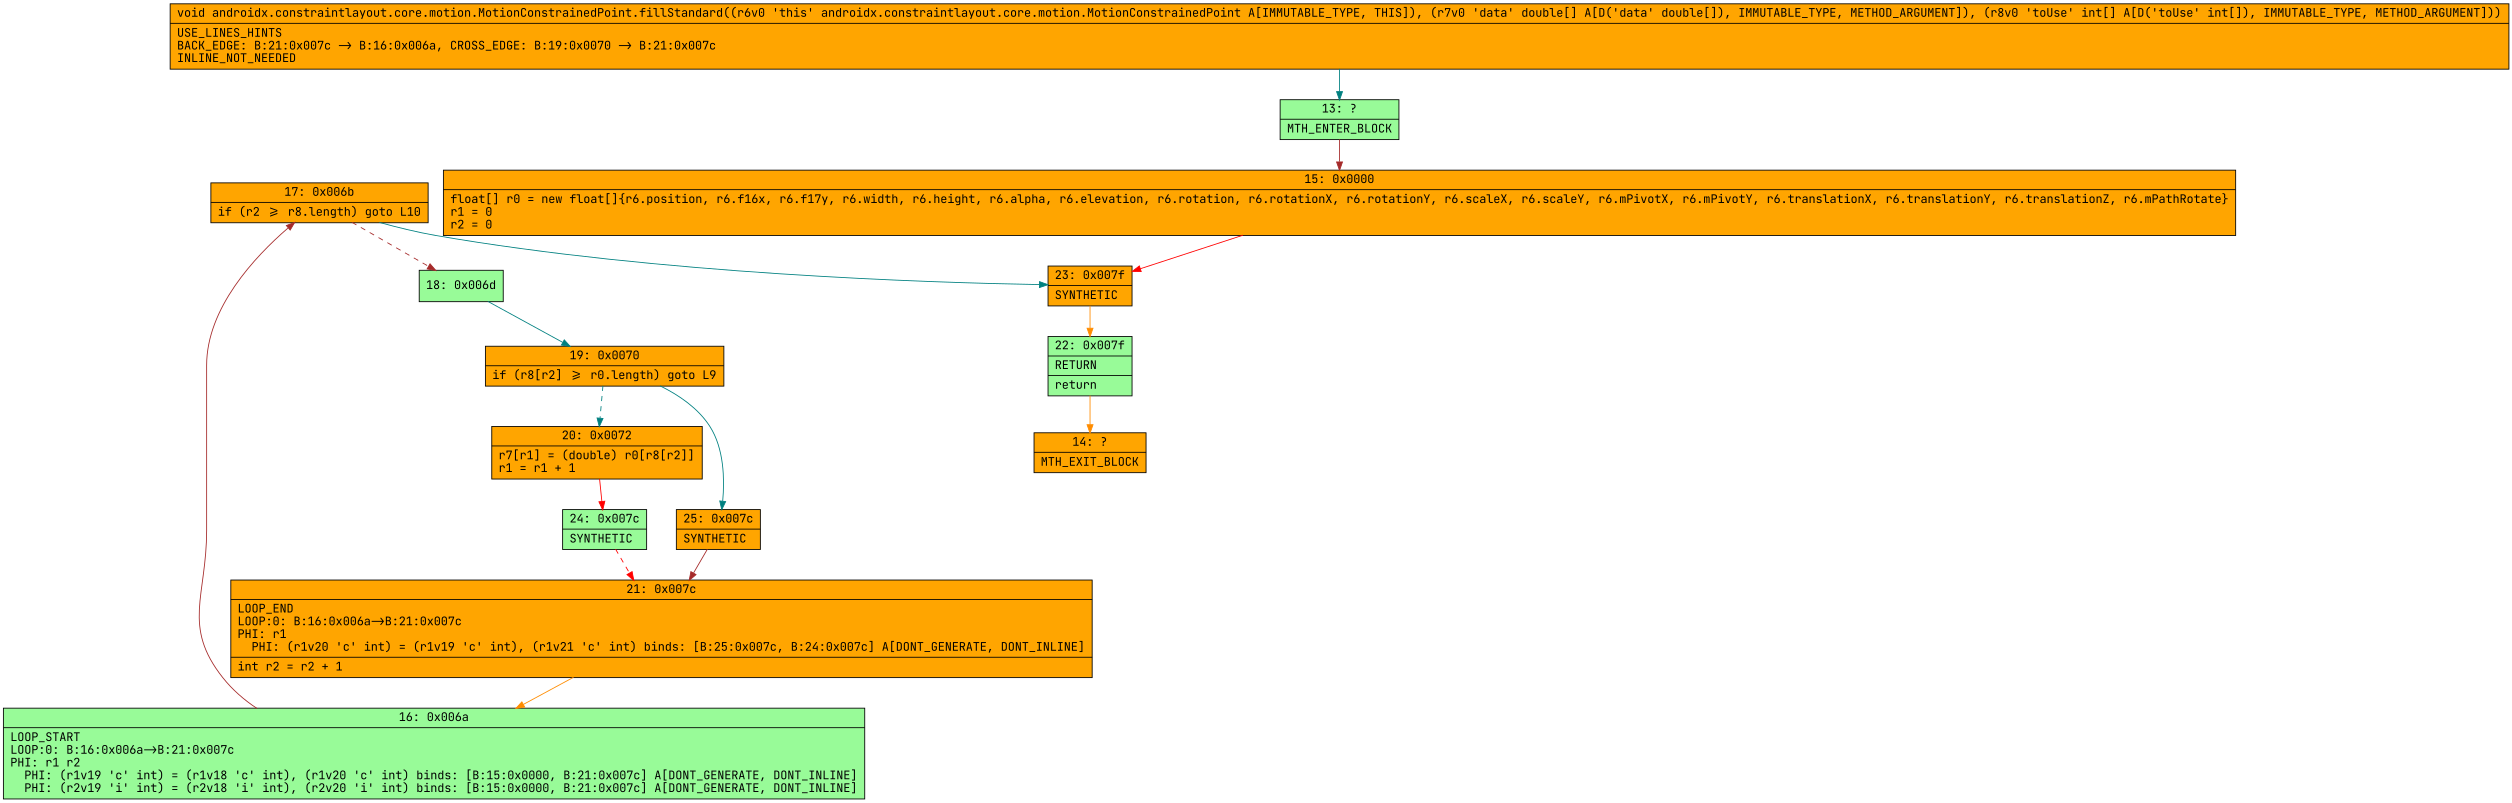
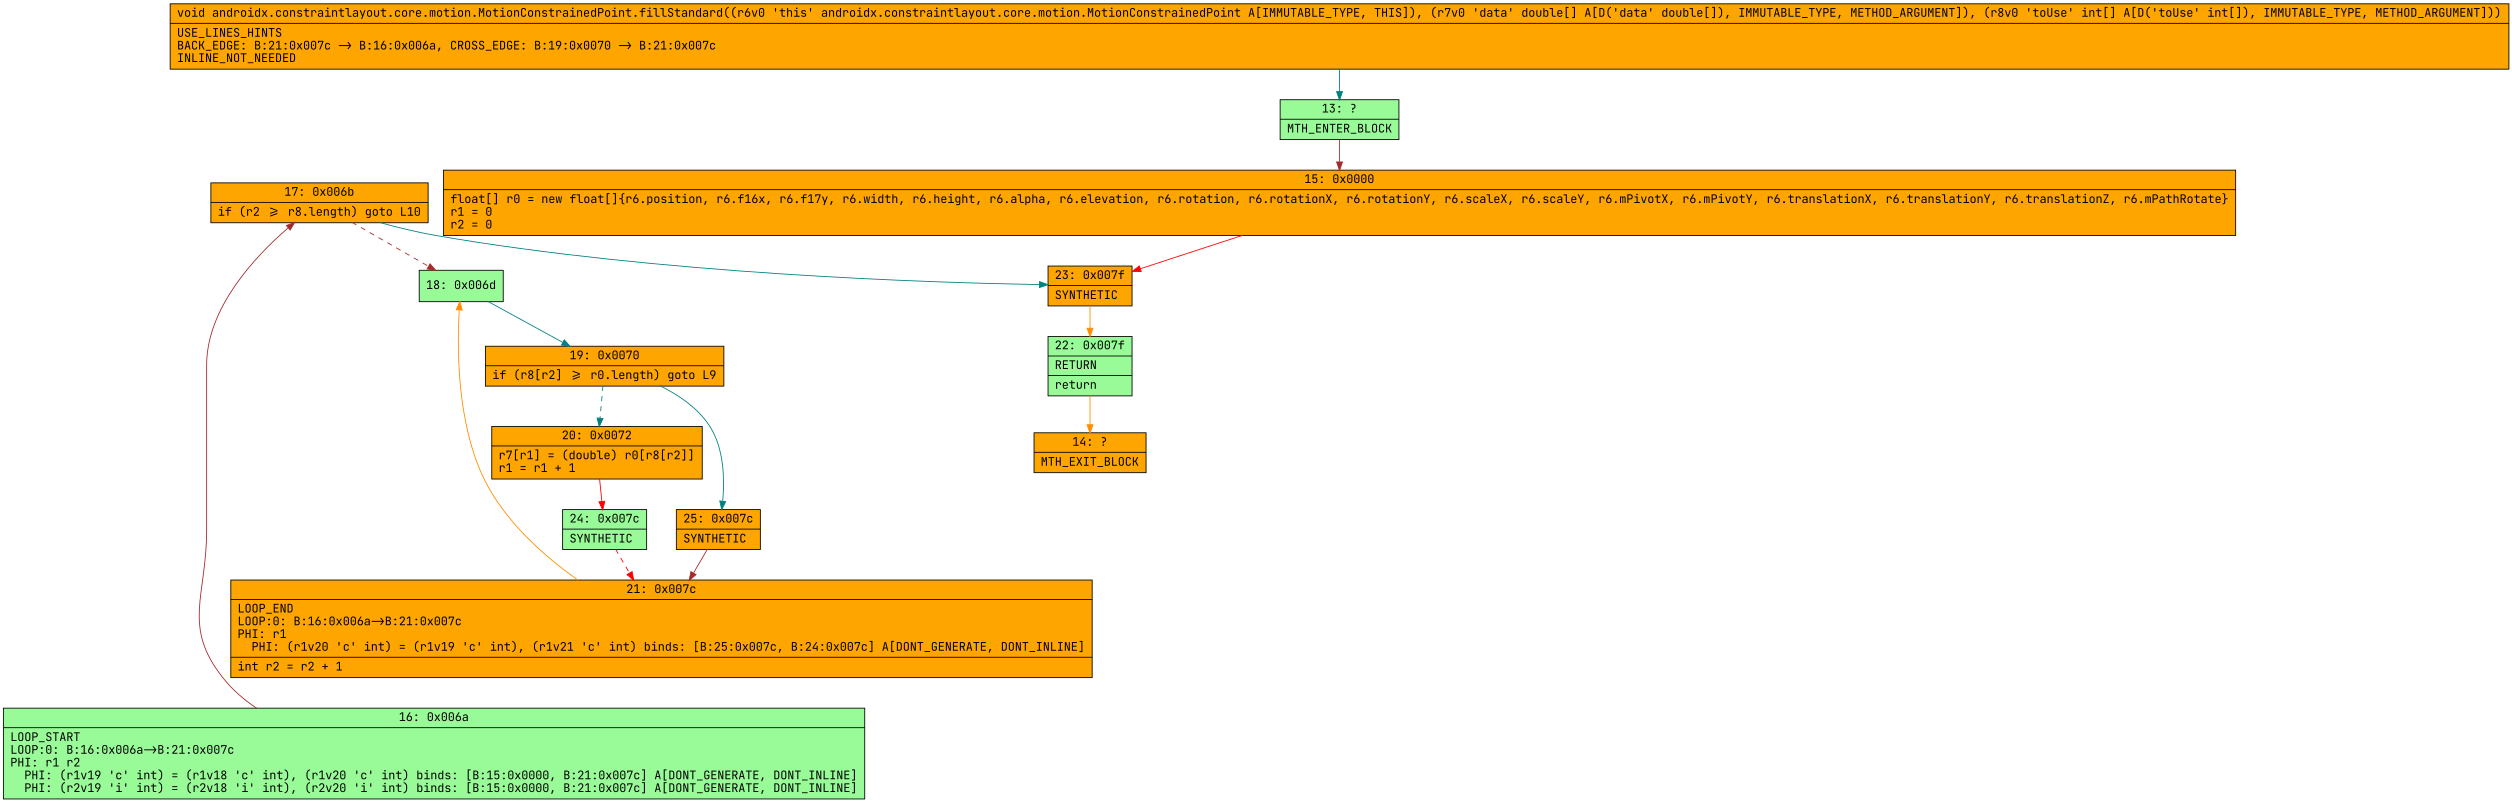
  digraph {
    fontname="JetBrains Mono"
    node [fillcolor=orange fontname="JetBrains Mono" shape=record style=filled]
    edge [color=teal fontname="JetBrains Mono"]
    n1 [fillcolor=palegreen label="{13\:\ ?|MTH_ENTER_BLOCK\l}"]
    n2 [label="{15\:\ 0x0000|float[] r0 = new float[]\{r6.position, r6.f16x, r6.f17y, r6.width, r6.height, r6.alpha, r6.elevation, r6.rotation, r6.rotationX, r6.rotationY, r6.scaleX, r6.scaleY, r6.mPivotX, r6.mPivotY, r6.translationX, r6.translationY, r6.translationZ, r6.mPathRotate\}\lr1 = 0\lr2 = 0\l}"]
    n3 [label="{23\:\ 0x007f|SYNTHETIC\l}"]
    n4 [fillcolor=palegreen label="{16\:\ 0x006a|LOOP_START\lLOOP:0: B:16:0x006a\-\>B:21:0x007c\lPHI: r1 r2 \l  PHI: (r1v19 'c' int) = (r1v18 'c' int), (r1v20 'c' int) binds: [B:15:0x0000, B:21:0x007c] A[DONT_GENERATE, DONT_INLINE]\l  PHI: (r2v19 'i' int) = (r2v18 'i' int), (r2v20 'i' int) binds: [B:15:0x0000, B:21:0x007c] A[DONT_GENERATE, DONT_INLINE]\l}"]
    n5 [label="{17\:\ 0x006b|if (r2 \>= r8.length) goto L10\l}"]
    n6 [fillcolor=palegreen label="{18\:\ 0x006d}"]
    n7 [label="{19\:\ 0x0070|if (r8[r2] \>= r0.length) goto L9\l}"]
    n8 [fillcolor=palegreen label="{22\:\ 0x007f|RETURN\l|return\l}"]
    n9 [label="{20\:\ 0x0072|r7[r1] = (double) r0[r8[r2]]\lr1 = r1 + 1\l}"]
    n10 [label="{25\:\ 0x007c|SYNTHETIC\l}"]
    n11 [fillcolor=palegreen label="{24\:\ 0x007c|SYNTHETIC\l}"]
    n12 [label="{21\:\ 0x007c|LOOP_END\lLOOP:0: B:16:0x006a\-\>B:21:0x007c\lPHI: r1 \l  PHI: (r1v20 'c' int) = (r1v19 'c' int), (r1v21 'c' int) binds: [B:25:0x007c, B:24:0x007c] A[DONT_GENERATE, DONT_INLINE]\l|int r2 = r2 + 1\l}"]
    n13 [label="{14\:\ ?|MTH_EXIT_BLOCK\l}"]
    n14 [label="{void androidx.constraintlayout.core.motion.MotionConstrainedPoint.fillStandard((r6v0 'this' androidx.constraintlayout.core.motion.MotionConstrainedPoint A[IMMUTABLE_TYPE, THIS]), (r7v0 'data' double[] A[D('data' double[]), IMMUTABLE_TYPE, METHOD_ARGUMENT]), (r8v0 'toUse' int[] A[D('toUse' int[]), IMMUTABLE_TYPE, METHOD_ARGUMENT]))  | USE_LINES_HINTS\lBACK_EDGE: B:21:0x007c \-\> B:16:0x006a, CROSS_EDGE: B:19:0x0070 \-\> B:21:0x007c\lINLINE_NOT_NEEDED\l}"]
    n1 -> n2 [color=brown]
    n2 -> n3 [color=red]
    n3 -> n8 [color=darkorange]
    n4 -> n5 [color=brown]
    n5 -> n3
    n5 -> n6 [color=brown style=dashed]
    n6 -> n7
    n7 -> n9 [style=dashed]
    n7 -> n10
    n8 -> n13 [color=darkorange]
    n9 -> n11 [color=red]
    n10 -> n12 [color=brown]
    n11 -> n12 [color=red style=dashed]
-   n12 -> n4 [color=darkorange]
+   n12 -> n6 [color=darkorange]
    n14 -> n1
  }
